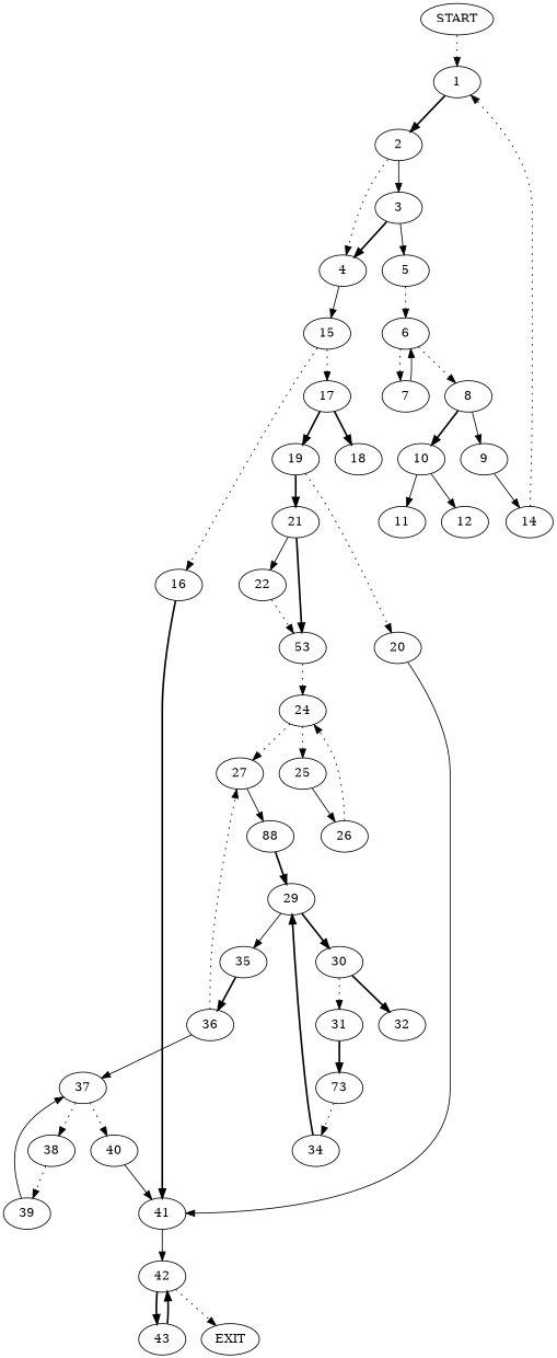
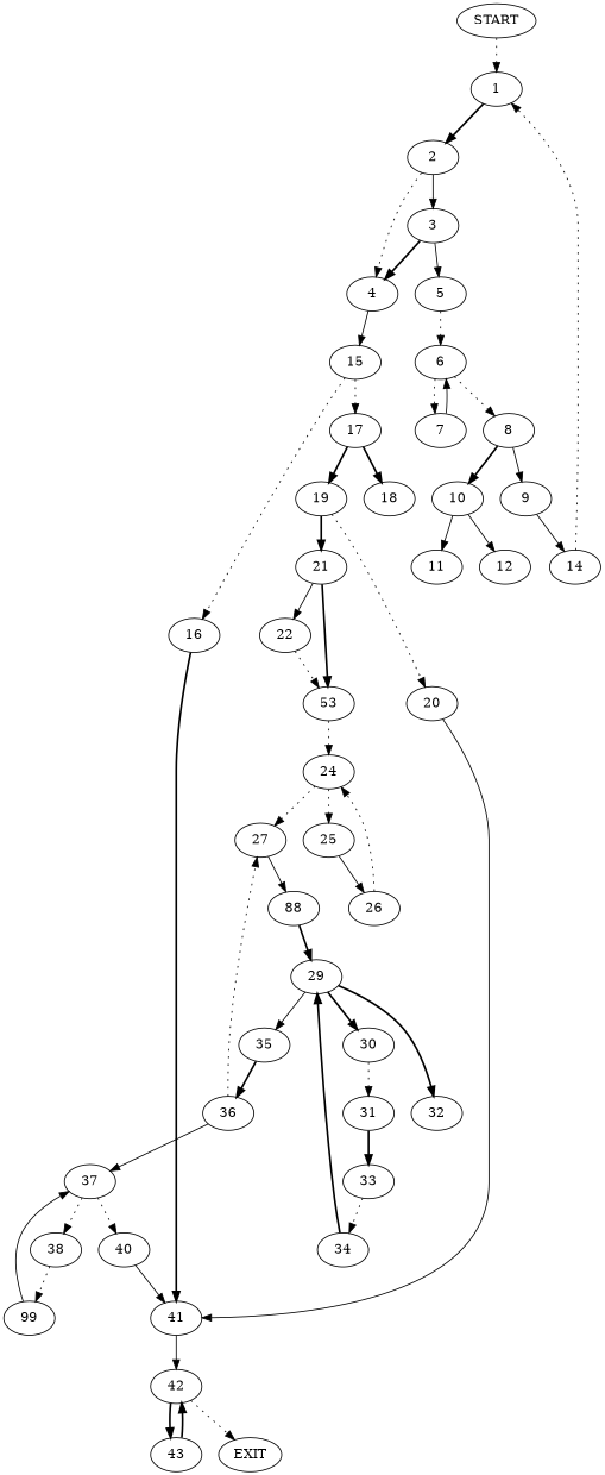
  digraph {
    edge [style=dotted]
    n1 [label=START]
    1
    2
    3
    4
    5
    15
    6
    16
    17
    7
    8
    9
    10
    14
    11
    12
    41
    18
    19
    42
    20
    21
    22
    n25 [label=53]
    24
    25
    27
    26
    n30 [label=88]
    29
    36
    37
    30
    35
    31
    32
-   33 [label=73]
+   33
    34
    38
    40
-   39
+   39 [label=99]
    43
    n44 [label=EXIT]
    n1 -> 1
    1 -> 2 [style=bold]
    2 -> 3 [style=solid]
    2 -> 4
    3 -> 4 [style=bold]
    3 -> 5 [style=solid]
    4 -> 15 [style=solid]
    5 -> 6
    15 -> 16
    15 -> 17
    6 -> 7
    6 -> 8
    16 -> 41 [style=bold]
    17 -> 18 [style=bold]
    17 -> 19 [style=bold]
    7 -> 6 [style=solid]
    8 -> 9 [style=solid]
    8 -> 10 [style=bold]
    9 -> 14 [style=solid]
    10 -> 11 [style=solid]
    10 -> 12 [style=solid]
    14 -> 1
    41 -> 42 [style=solid]
    19 -> 20
    19 -> 21 [style=bold]
    42 -> 43 [style=bold]
    42 -> n44
    20 -> 41 [style=solid]
    21 -> 22 [style=solid]
    21 -> n25 [style=bold]
    22 -> n25
    n25 -> 24
    24 -> 25
    24 -> 27
    25 -> 26 [style=solid]
    27 -> n30 [style=solid]
    26 -> 24
    n30 -> 29 [style=bold]
    29 -> 30 [style=bold]
    29 -> 35 [style=solid]
    36 -> 27
    36 -> 37 [style=solid]
    37 -> 38
    37 -> 40
    30 -> 31
-   30 -> 32 [style=bold]
+   29 -> 32 [style=bold]
    35 -> 36 [style=bold]
    31 -> 33 [style=bold]
    33 -> 34
    34 -> 29 [style=bold]
    38 -> 39
    40 -> 41 [style=solid]
    39 -> 37 [style=solid]
    43 -> 42 [style=bold]
  }
